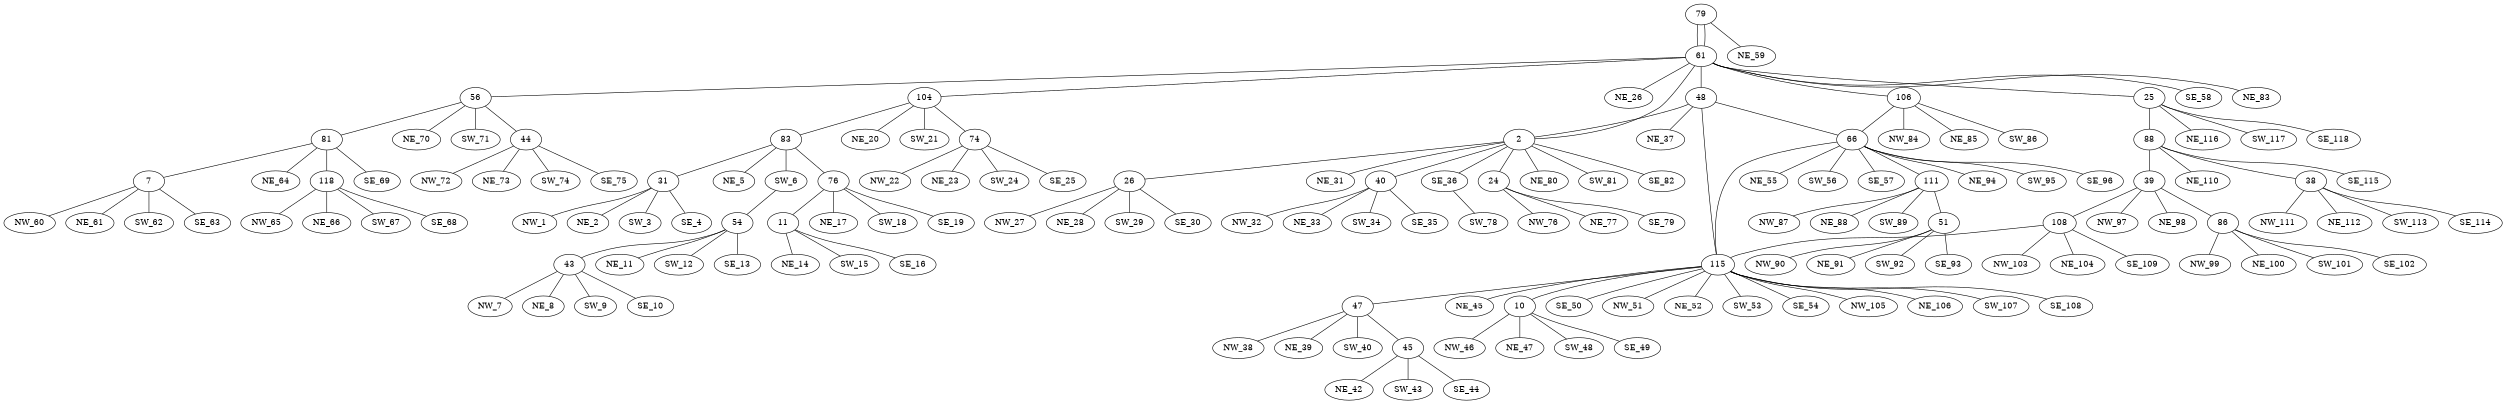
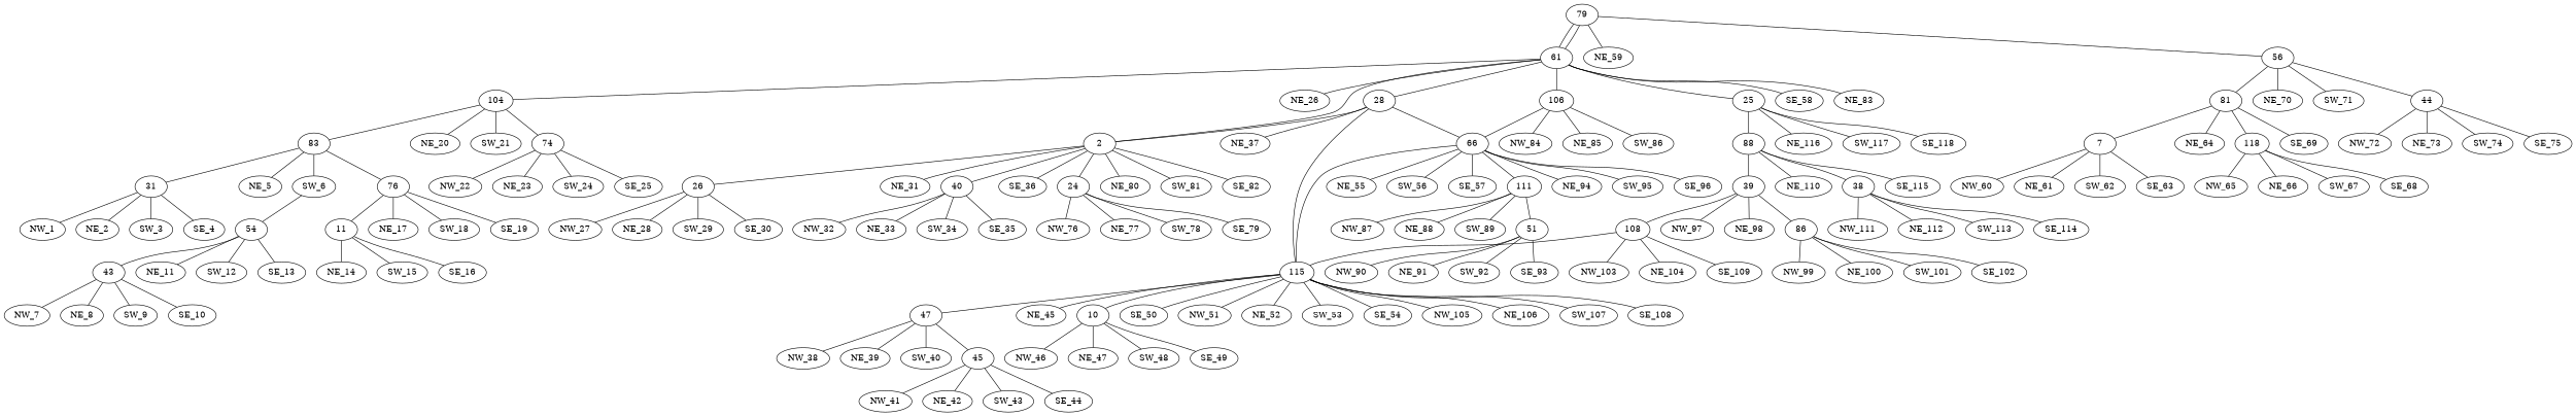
  graph {
    79
    61
    NE_59
    56
    104
    NE_26
-   28 [label=48]
+   28
    2
    SE_58
    NE_83
    106
    25
    81
    NE_70
    SW_71
    44
    83
    NE_20
    SW_21
    74
    NE_37
    115
    66
    26
    NE_31
    40
    SE_36
    24
    NE_80
    SW_81
    SE_82
    NW_84
    NE_85
    SW_86
    88
    NE_116
    SW_117
    SE_118
    31
    NE_5
    SW_6
    76
    NW_22
    NE_23
    SW_24
    SE_25
    NW_1
    NE_2
    SW_3
    SE_4
    54
    11
    NE_17
    SW_18
    SE_19
    NE_14
    SW_15
    SE_16
    43
    NE_11
    SW_12
    SE_13
    NW_7
    NE_8
    SW_9
    SE_10
    47
    NE_45
    10
    SE_50
    NW_51
    NE_52
    SW_53
    SE_54
    NW_105
    NE_106
    SW_107
    SE_108
    NE_55
    SW_56
    SE_57
    111
    NE_94
    SW_95
    SE_96
    NW_27
    NE_28
    SW_29
    SE_30
    NW_32
    NE_33
    SW_34
    SE_35
    NW_76
    NE_77
    SW_78
    SE_79
    NW_38
    NE_39
    SW_40
    45
    NW_46
    NE_47
    SW_48
    SE_49
+   NW_41
    NE_42
    SW_43
    SE_44
    NW_87
    NE_88
    SW_89
    51
    7
    NE_64
    118
    SE_69
    NW_72
    NE_73
    SW_74
    SE_75
    NW_60
    NE_61
    SW_62
    SE_63
    NW_65
    NE_66
    SW_67
    SE_68
    NW_90
    NE_91
    SW_92
    SE_93
    39
    NE_110
    38
    SE_115
    NW_97
    NE_98
    86
    108
    NW_111
    NE_112
    SW_113
    SE_114
    NW_99
    NE_100
    SW_101
    SE_102
    NW_103
    NE_104
    SE_109
    79 -- 61
    79 -- 61
    79 -- NE_59
-   61 -- 56
+   79 -- 56
    61 -- 104
    61 -- NE_26
    61 -- 28
    61 -- 2
    61 -- SE_58
    61 -- NE_83
    61 -- 106
    61 -- 25
    56 -- 81
    56 -- NE_70
    56 -- SW_71
    56 -- 44
    104 -- 83
    104 -- NE_20
    104 -- SW_21
    104 -- 74
    28 -- 2
    28 -- NE_37
    28 -- 115
    28 -- 66
    2 -- 26
    2 -- NE_31
    2 -- 40
    2 -- SE_36
    2 -- 24
    2 -- NE_80
    2 -- SW_81
    2 -- SE_82
    106 -- 66
    106 -- NW_84
    106 -- NE_85
    106 -- SW_86
    25 -- 88
    25 -- NE_116
    25 -- SW_117
    25 -- SE_118
    81 -- 7
    81 -- NE_64
    81 -- 118
    81 -- SE_69
    44 -- NW_72
    44 -- NE_73
    44 -- SW_74
    44 -- SE_75
    83 -- 31
    83 -- NE_5
    83 -- SW_6
    83 -- 76
    74 -- NW_22
    74 -- NE_23
    74 -- SW_24
    74 -- SE_25
    115 -- 47
    115 -- NE_45
    115 -- 10
    115 -- SE_50
    115 -- NW_51
    115 -- NE_52
    115 -- SW_53
    115 -- SE_54
    115 -- NW_105
    115 -- NE_106
    115 -- SW_107
    115 -- SE_108
    66 -- 115
    66 -- NE_55
    66 -- SW_56
    66 -- SE_57
    66 -- 111
    66 -- NE_94
    66 -- SW_95
    66 -- SE_96
    26 -- NW_27
    26 -- NE_28
    26 -- SW_29
    26 -- SE_30
    40 -- NW_32
    40 -- NE_33
    40 -- SW_34
    40 -- SE_35
    24 -- NW_76
    24 -- NE_77
-   SE_36 -- SW_78
+   24 -- SW_78
    24 -- SE_79
    88 -- 39
    88 -- NE_110
    88 -- 38
    88 -- SE_115
    31 -- NW_1
    31 -- NE_2
    31 -- SW_3
    31 -- SE_4
    SW_6 -- 54
    76 -- 11
    76 -- NE_17
    76 -- SW_18
    76 -- SE_19
    54 -- 43
    54 -- NE_11
    54 -- SW_12
    54 -- SE_13
    11 -- NE_14
    11 -- SW_15
    11 -- SE_16
    43 -- NW_7
    43 -- NE_8
    43 -- SW_9
    43 -- SE_10
    47 -- NW_38
    47 -- NE_39
    47 -- SW_40
    47 -- 45
    10 -- NW_46
    10 -- NE_47
    10 -- SW_48
    10 -- SE_49
    111 -- NW_87
    111 -- NE_88
    111 -- SW_89
    111 -- 51
+   45 -- NW_41
    45 -- NE_42
    45 -- SW_43
    45 -- SE_44
    51 -- NW_90
    51 -- NE_91
    51 -- SW_92
    51 -- SE_93
    7 -- NW_60
    7 -- NE_61
    7 -- SW_62
    7 -- SE_63
    118 -- NW_65
    118 -- NE_66
    118 -- SW_67
    118 -- SE_68
    39 -- NW_97
    39 -- NE_98
    39 -- 86
    39 -- 108
    38 -- NW_111
    38 -- NE_112
    38 -- SW_113
    38 -- SE_114
    86 -- NW_99
    86 -- NE_100
    86 -- SW_101
    86 -- SE_102
    108 -- 115
    108 -- NW_103
    108 -- NE_104
    108 -- SE_109
  }
